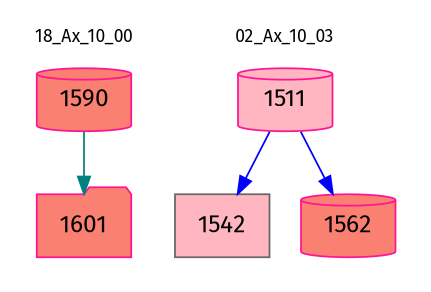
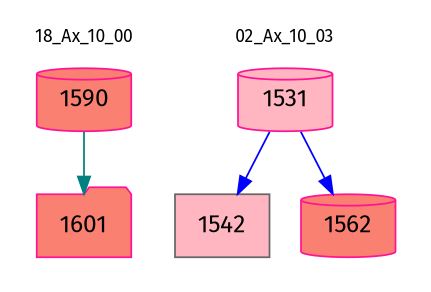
  digraph {
    fontname="Fira Sans"
    node [color=deeppink fillcolor=salmon fontname="Fira Sans" shape=cylinder style=filled]
    edge [color=blue fontname="Fira Sans"]
    n1 [label=1590]
    n2 [label=1601 shape=folder]
-   n3 [fillcolor=lightpink label=1511]
+   n3 [fillcolor=lightpink label=1531]
    n4 [color=gray40 fillcolor=lightpink label=1542 shape=box]
    n5 [label=1562]
    subgraph cluster_1 {
      color=white
      fontsize=10
      label="18_Ax_10_00"
      n1
      n2
    }
    subgraph cluster_2 {
      color=white
      fontsize=10
      label="02_Ax_10_03"
      n3
      n4
      n5
    }
    n1 -> n2 [color=teal]
    n3 -> n4
    n3 -> n5
  }
